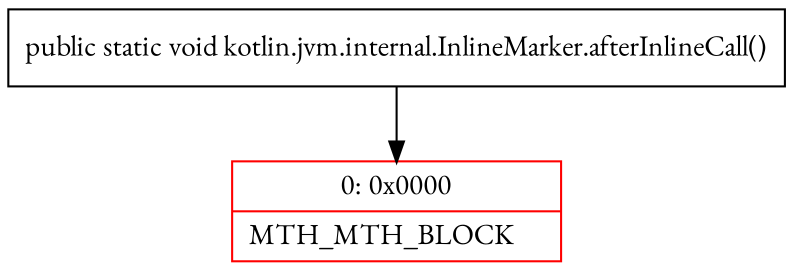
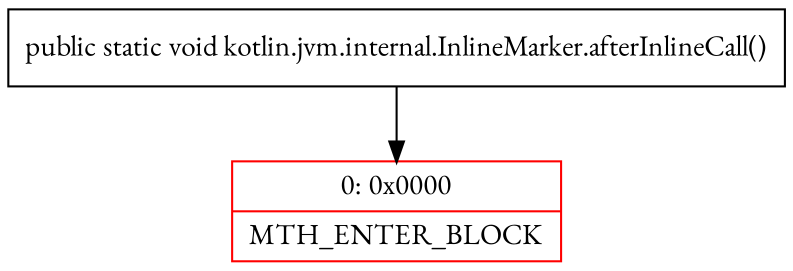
  digraph {
    fontname="EB Garamond"
    node [shape=record fontname="EB Garamond"]
-   n1 [color=red label="{0\:\ 0x0000|MTH_MTH_BLOCK\l}"]
+   n1 [color=red label="{0\:\ 0x0000|MTH_ENTER_BLOCK\l}"]
    n2 [label="{public static void kotlin.jvm.internal.InlineMarker.afterInlineCall() }"]
    subgraph cluster_1 {
      label="R(0)"
    }
    n2 -> n1 [fontname="EB Garamond"]
  }
